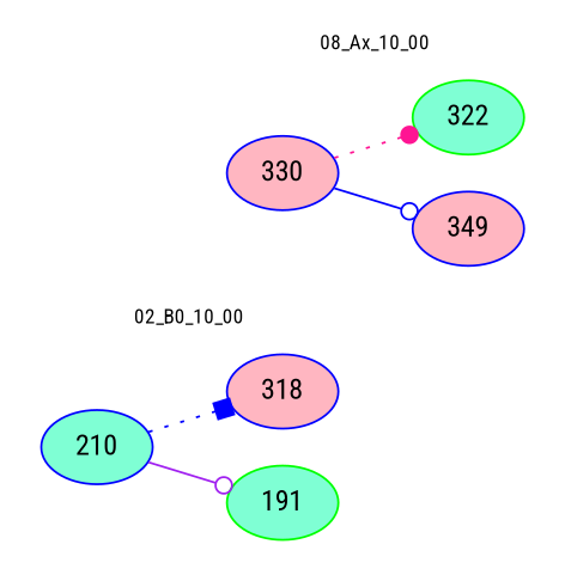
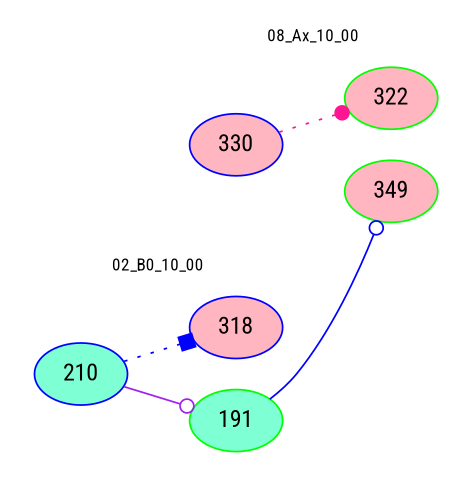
  digraph {
    fontname="Roboto Condensed"
    rankdir=LR
    node [color=blue fillcolor=lightpink fontname="Roboto Condensed" style=filled]
    edge [arrowhead=odot color=blue fontname="Roboto Condensed" style=dotted]
    n1 [label=330]
-   n2 [color=green fillcolor=aquamarine label=322]
-   n3 [label=349]
+   n2 [color=green label=322]
+   n3 [color=green label=349]
    n4 [fillcolor=aquamarine label=210]
    n5 [color=green fillcolor=aquamarine label=191]
    n6 [label=318]
    subgraph cluster_1 {
      color=white
      fontsize=10
      label="08_Ax_10_00"
      n1
      n2
      n3
    }
    subgraph cluster_2 {
      color=white
      fontsize=10
      label="02_B0_10_00"
      n4
      n5
      n6
    }
    n1 -> n2 [arrowhead=dot color=deeppink]
-   n1 -> n3 [style=solid]
+   n5 -> n3 [style=solid]
    n4 -> n5 [color=purple style=solid]
    n4 -> n6 [arrowhead=box]
  }
